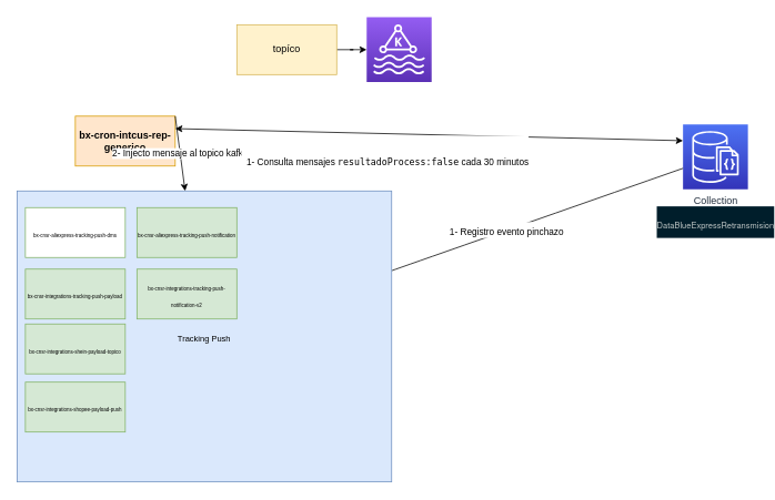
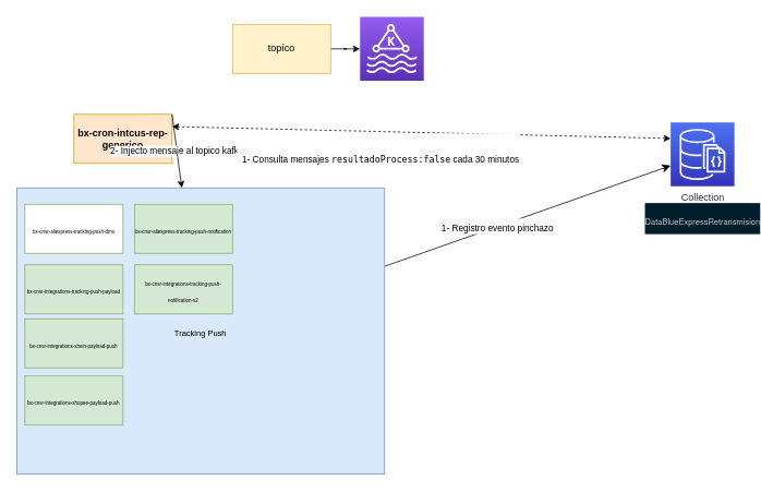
  <mxCell id="0" />
  <mxCell id="1" parent="0" />
  <mxCell id="2" value="&lt;strong data-renderer-mark=&quot;true&quot;&gt;bx-cron-intcus-rep-generico&lt;/strong&gt;" style="rounded=0;whiteSpace=wrap;html=1;fillColor=#ffe6cc;strokeColor=#d79b00;" parent="1" vertex="1"><mxGeometry x="90" y="139" width="120" height="60" as="geometry" /></mxCell>
  <mxCell id="3" value="2- Injecto mensaje al topico kafka" style="endArrow=classic;html=1;rounded=0;exitX=1;exitY=0;exitDx=0;exitDy=0;" parent="1" source="2" target="13" edge="1"><mxGeometry width="50" height="50" relative="1" as="geometry"><mxPoint x="220" y="119" as="sourcePoint" /><mxPoint x="270" y="69" as="targetPoint" /></mxGeometry></mxCell>
  <mxCell id="4" value="" style="shape=image;html=1;verticalAlign=top;verticalLabelPosition=bottom;labelBackgroundColor=#ffffff;imageAspect=0;aspect=fixed;image=https://cdn3.iconfinder.com/data/icons/UltimateGnome/128x128/status/gnome-fs-loading-icon.png;direction=south;" parent="1" vertex="1"><mxGeometry x="30" y="149" width="40" height="40" as="geometry" /></mxCell>
  <mxCell id="5" value="" style="edgeStyle=orthogonalEdgeStyle;rounded=0;orthogonalLoop=1;jettySize=auto;html=1;" parent="1" source="6" target="7" edge="1"><mxGeometry relative="1" as="geometry" /></mxCell>
  <mxCell id="6" value="topíco" style="rounded=0;whiteSpace=wrap;html=1;fillColor=#fff2cc;strokeColor=#d6b656;" parent="1" vertex="1"><mxGeometry x="284" y="29" width="120" height="60" as="geometry" /></mxCell>
  <mxCell id="7" value="" style="sketch=0;points=[[0,0,0],[0.25,0,0],[0.5,0,0],[0.75,0,0],[1,0,0],[0,1,0],[0.25,1,0],[0.5,1,0],[0.75,1,0],[1,1,0],[0,0.25,0],[0,0.5,0],[0,0.75,0],[1,0.25,0],[1,0.5,0],[1,0.75,0]];outlineConnect=0;fontColor=#232F3E;gradientColor=#945DF2;gradientDirection=north;fillColor=#5A30B5;strokeColor=#ffffff;dashed=0;verticalLabelPosition=bottom;verticalAlign=top;align=center;html=1;fontSize=12;fontStyle=0;aspect=fixed;shape=mxgraph.aws4.resourceIcon;resIcon=mxgraph.aws4.managed_streaming_for_kafka;" parent="1" vertex="1"><mxGeometry x="440" y="20" width="78" height="78" as="geometry" /></mxCell>
  <mxCell id="8" value="Collection&lt;h3 style=&quot;box-sizing: border-box; user-select: text; outline-color: rgb(4, 152, 236); margin: unset; font-family: &amp;quot;Euclid Circular A&amp;quot;, Akzidenz, &amp;quot;Helvetica Neue&amp;quot;, Helvetica, Arial, sans-serif; font-size: 24px; line-height: 32px; font-weight: 500; overflow: hidden; text-overflow: ellipsis; color: rgb(193, 199, 198); font-style: normal; font-variant-ligatures: normal; font-variant-caps: normal; letter-spacing: normal; text-align: start; text-indent: 0px; text-transform: none; word-spacing: 0px; -webkit-text-stroke-width: 0px; background-color: rgb(0, 30, 43); text-decoration-thickness: initial; text-decoration-style: initial; text-decoration-color: initial;&quot; data-testid=&quot;collection-header-title-collection&quot; class=&quot;leafygreen-ui-u639cr&quot;&gt;&lt;font style=&quot;font-size: 10px;&quot;&gt;DataBlueExpressRetransmision&lt;/font&gt;&lt;/h3&gt;" style="sketch=0;points=[[0,0,0],[0.25,0,0],[0.5,0,0],[0.75,0,0],[1,0,0],[0,1,0],[0.25,1,0],[0.5,1,0],[0.75,1,0],[1,1,0],[0,0.25,0],[0,0.5,0],[0,0.75,0],[1,0.25,0],[1,0.5,0],[1,0.75,0]];outlineConnect=0;fontColor=#232F3E;gradientColor=#4D72F3;gradientDirection=north;fillColor=#3334B9;strokeColor=#ffffff;dashed=0;verticalLabelPosition=bottom;verticalAlign=top;align=center;html=1;fontSize=12;fontStyle=0;aspect=fixed;shape=mxgraph.aws4.resourceIcon;resIcon=mxgraph.aws4.documentdb_with_mongodb_compatibility;" parent="1" vertex="1"><mxGeometry x="820" y="149" width="78" height="78" as="geometry" /></mxCell>
- <mxCell id="9" value="" style="endArrow=classic;startArrow=classic;html=1;rounded=0;entryX=0;entryY=0.25;entryDx=0;entryDy=0;entryPerimeter=0;exitX=1;exitY=0.25;exitDx=0;exitDy=0;" parent="1" source="2" target="8" edge="1"><mxGeometry width="50" height="50" relative="1" as="geometry"><mxPoint x="320" y="259" as="sourcePoint" /><mxPoint x="370" y="209" as="targetPoint" /></mxGeometry></mxCell>
+ <mxCell id="9" value="" style="endArrow=classic;startArrow=classic;html=1;rounded=0;entryX=0;entryY=0.25;entryDx=0;entryDy=0;entryPerimeter=0;exitX=1;exitY=0.25;exitDx=0;exitDy=0;dashed=1;" parent="1" source="2" target="8" edge="1"><mxGeometry width="50" height="50" relative="1" as="geometry"><mxPoint x="320" y="259" as="sourcePoint" /><mxPoint x="370" y="209" as="targetPoint" /></mxGeometry></mxCell>
  <mxCell id="10" value="&lt;div&gt;&lt;br&gt;&lt;/div&gt;&lt;div&gt;&lt;br&gt;&lt;/div&gt;&lt;div&gt;&amp;nbsp; 1- Consulta mensajes&amp;nbsp;&lt;span class=&quot;prismjs confluence-ssr-app-49loy0&quot; data-ds--code--code-block=&quot;&quot; data-code-lang=&quot;&quot;&gt;&lt;code style=&quot;&quot; class=&quot;language-&quot;&gt;resultadoProcess:false&lt;/code&gt;&lt;/span&gt; cada 30 minutos&lt;/div&gt;&lt;div&gt;&lt;br&gt;&lt;br&gt;&lt;br&gt;&lt;/div&gt;" style="edgeLabel;html=1;align=center;verticalAlign=middle;resizable=0;points=[];" parent="9" vertex="1" connectable="0"><mxGeometry x="-0.322" y="-2" relative="1" as="geometry"><mxPoint x="45" y="41" as="offset" /></mxGeometry></mxCell>
- <mxCell id="11" style="edgeStyle=none;curved=1;rounded=0;orthogonalLoop=1;jettySize=auto;html=1;fontSize=12;startSize=8;endSize=8;endArrow=none;" edge="1" parent="1" source="13" target="8"><mxGeometry relative="1" as="geometry" /></mxCell>
+ <mxCell id="11" style="edgeStyle=none;curved=1;rounded=0;orthogonalLoop=1;jettySize=auto;html=1;fontSize=12;startSize=8;endSize=8;" edge="1" parent="1" source="13" target="8"><mxGeometry relative="1" as="geometry" /></mxCell>
  <mxCell id="12" value="&lt;font style=&quot;font-size: 11px;&quot;&gt;1- Registro evento pinchazo &lt;br&gt;&lt;/font&gt;" style="edgeLabel;html=1;align=center;verticalAlign=middle;resizable=0;points=[];fontSize=16;" vertex="1" connectable="0" parent="11"><mxGeometry x="-0.214" y="1" relative="1" as="geometry"><mxPoint as="offset" /></mxGeometry></mxCell>
  <mxCell id="13" value="&lt;font style=&quot;font-size: 10px;&quot;&gt;Tracking Push&lt;/font&gt;" style="rounded=0;whiteSpace=wrap;html=1;fontSize=16;fillColor=#dae8fc;strokeColor=#6c8ebf;" vertex="1" parent="1"><mxGeometry x="20" y="229" width="450" height="350" as="geometry" /></mxCell>
  <mxCell id="14" value="&lt;font style=&quot;font-size: 6px;&quot;&gt;bx-cnsr-aliexpress-tracking-push-dms&lt;/font&gt;" style="rounded=0;whiteSpace=wrap;html=1;fontSize=16;fillColor=#ffffff;strokeColor=#82b366;" vertex="1" parent="1"><mxGeometry x="30" y="249" width="120" height="60" as="geometry" /></mxCell>
  <mxCell id="15" value="&lt;font style=&quot;font-size: 6px;&quot;&gt;bx-cnsr-aliexpress-tracking-push-notification&lt;/font&gt;" style="rounded=0;whiteSpace=wrap;html=1;fontSize=16;fillColor=#d5e8d4;strokeColor=#82b366;" vertex="1" parent="1"><mxGeometry x="164" y="249" width="120" height="60" as="geometry" /></mxCell>
  <mxCell id="16" value="&lt;font style=&quot;font-size: 6px;&quot;&gt;bx-cnsr-integrations-tracking-push-notification-v2&lt;/font&gt;" style="rounded=0;whiteSpace=wrap;html=1;fontSize=16;fillColor=#d5e8d4;strokeColor=#82b366;" vertex="1" parent="1"><mxGeometry x="164" y="323" width="120" height="60" as="geometry" /></mxCell>
  <mxCell id="17" value="&lt;font style=&quot;font-size: 6px;&quot;&gt;bx-cnsr-integrations-tracking-push-payload&lt;/font&gt;" style="rounded=0;whiteSpace=wrap;html=1;fontSize=16;fillColor=#d5e8d4;strokeColor=#82b366;" vertex="1" parent="1"><mxGeometry x="30" y="323" width="120" height="60" as="geometry" /></mxCell>
- <mxCell id="18" value="&lt;font style=&quot;font-size: 6px;&quot;&gt;bx-cnsr-integrations-shein-payload-topico&lt;/font&gt;" style="rounded=0;whiteSpace=wrap;html=1;fontSize=16;fillColor=#d5e8d4;strokeColor=#82b366;" vertex="1" parent="1"><mxGeometry x="30" y="389" width="120" height="60" as="geometry" /></mxCell>
+ <mxCell id="18" value="&lt;font style=&quot;font-size: 6px;&quot;&gt;bx-cnsr-integrations-shein-payload-push&lt;/font&gt;" style="rounded=0;whiteSpace=wrap;html=1;fontSize=16;fillColor=#d5e8d4;strokeColor=#82b366;" vertex="1" parent="1"><mxGeometry x="30" y="389" width="120" height="60" as="geometry" /></mxCell>
  <mxCell id="19" value="&lt;font style=&quot;font-size: 6px;&quot;&gt;bx-cnsr-integrations-shopee-payload-push&lt;/font&gt;" style="rounded=0;whiteSpace=wrap;html=1;fontSize=16;fillColor=#d5e8d4;strokeColor=#82b366;" vertex="1" parent="1"><mxGeometry x="30" y="459" width="120" height="60" as="geometry" /></mxCell>
